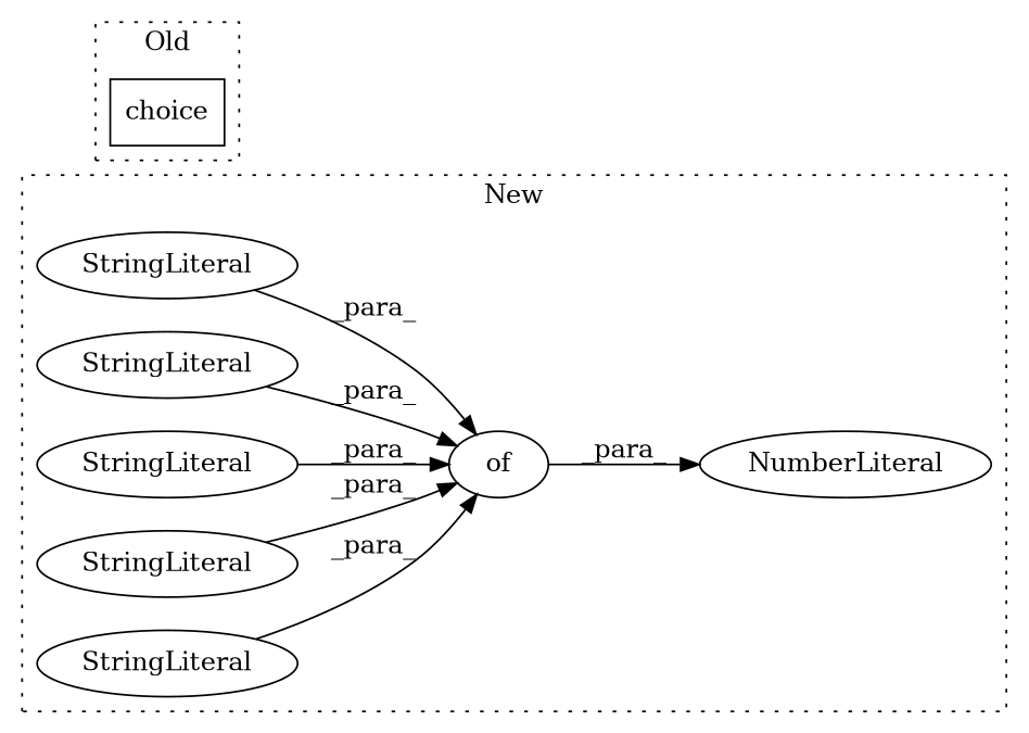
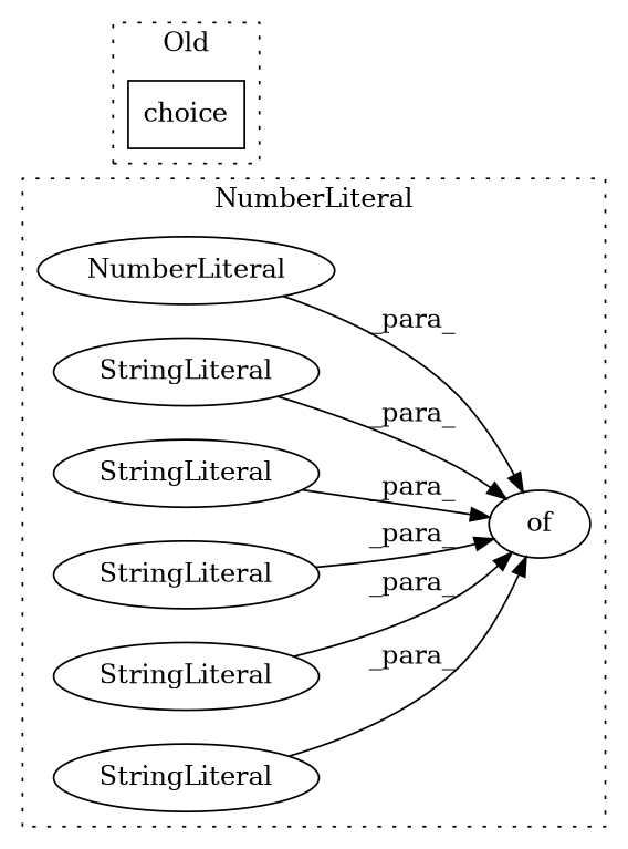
  digraph {
    rankdir=LR
    node [a=45 shape=ellipse]
    n1 [a=32 l="3,1" label=of s="12580,12853"]
    n2 [a=34 l=1 label=NumberLiteral s=12591]
    n3 [l=7 label=StringLiteral s=12583]
    n4 [l=4 label=StringLiteral s=12628]
    n5 [l=12 label=StringLiteral s=12663]
    n6 [l=10 label=StringLiteral s=12724]
    n7 [l=11 label=StringLiteral s=12795]
    n8 [a=32 l="7,1" label=choice s="12304,12333" shape=box]
    subgraph cluster_1 {
-     label=New
+     label=NumberLiteral
      style=dotted
      n1
      n2
      n3
      n4
      n5
      n6
      n7
    }
    subgraph cluster_2 {
      label=Old
      style=dotted
      n8
    }
-   n1 -> n2 [label=_para_]
+   n2 -> n1 [label=_para_]
    n3 -> n1 [label=_para_]
    n4 -> n1 [label=_para_]
    n5 -> n1 [label=_para_]
    n6 -> n1 [label=_para_]
    n7 -> n1 [label=_para_]
  }
